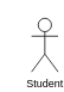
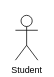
  <mxCell id="0" />
  <mxCell id="1" parent="0" />
- <mxCell id="2" value="Student" style="shape=umlActor;verticalLabelPosition=bottom;verticalAlign=top;html=1;outlineConnect=0;" vertex="1" parent="1"><mxGeometry x="35" y="20" width="30" height="60" as="geometry" /></mxCell>
+ <mxCell id="2" value="Student" style="shape=umlActor;verticalLabelPosition=bottom;verticalAlign=top;html=1;outlineConnect=0;" vertex="1" parent="1"><mxGeometry x="20" y="20" width="30" height="60" as="geometry" /></mxCell>
